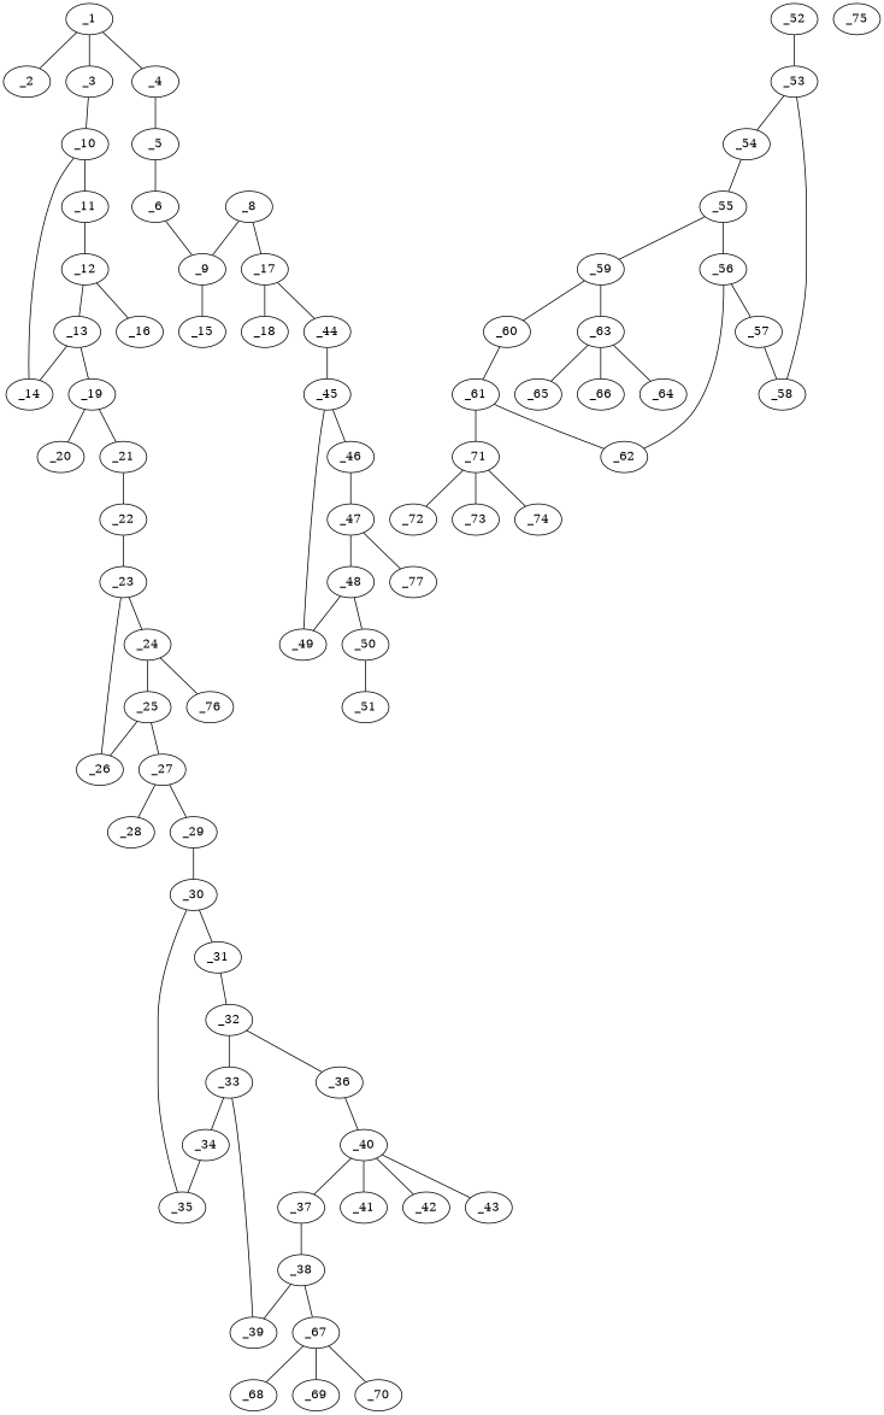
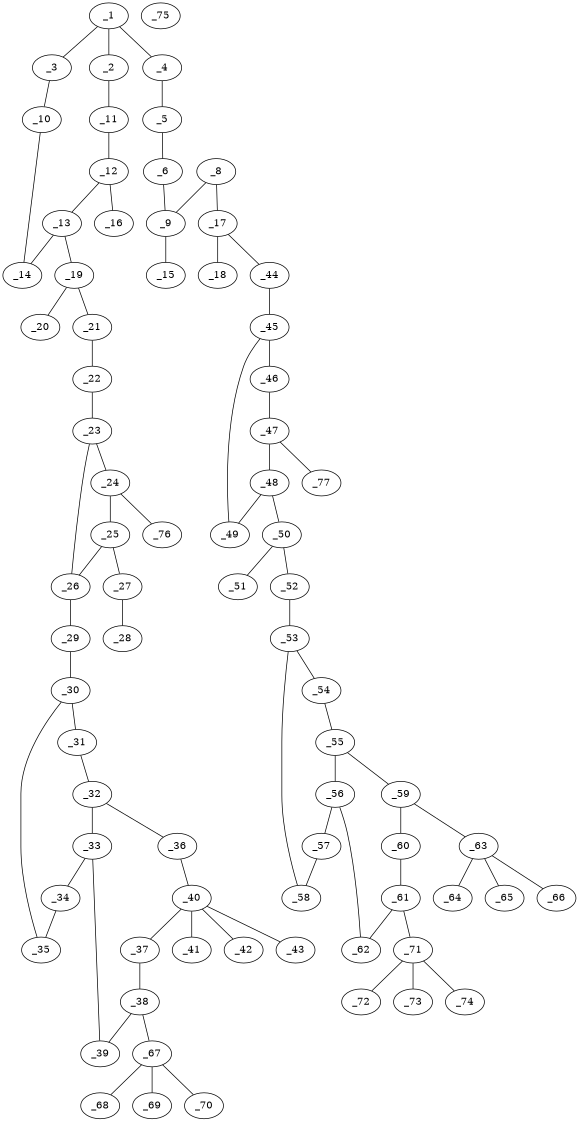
  graph {
    node [charge=0 chem=1 symbol="C  " x=29.7578 y=0.4282]
    edge [valence=1]
    _1 [x=17.0874 y=-0.8445]
    _2 [chem=2 symbol="O  " x=17.0874 y=0.1555]
    _3 [chem=4 symbol="N  " x=17.9534 y=-1.3445]
    _4 [chem=4 symbol="N  " x=16.2214 y=-1.3445]
    _10 [x=18.8195 y=-0.8445]
    _5 [x=15.3554 y=-0.8445]
    _11 [x=18.924 y=0.15]
    _14 [x=19.733 y=-1.2512]
    _6 [x=15.2508 y=0.15]
    _12 [chem=4 symbol="N  " x=19.9021 y=0.3579]
    _9 [chem=4 symbol="N  " x=14.2727 y=0.3579]
    _15 [x=13.8659 y=1.2715]
    _8 [x=13.7727 y=-0.5081]
    _17 [x=12.7782 y=-0.6126]
    _18 [chem=2 symbol="O  " x=12.1904 y=0.1964]
    _44 [chem=4 symbol="N  " x=12.3714 y=-1.5262]
    _45 [x=11.3769 y=-1.6307]
    _13 [x=20.4021 y=-0.5081]
    _16 [x=20.3089 y=1.2715]
    _19 [x=21.3967 y=-0.6126]
    _20 [chem=2 symbol="O  " x=21.8034 y=-1.5262]
    _21 [chem=4 symbol="N  " x=21.9844 y=0.1964]
    _22 [x=22.979 y=0.0918]
    _46 [x=10.8769 y=-2.4967]
    _49 [x=10.7078 y=-0.8875]
    _23 [x=23.479 y=-0.7742]
    _26 [x=23.6481 y=0.835]
    _24 [chem=4 symbol="N  " x=24.4571 y=-0.5663]
    _25 [x=24.5616]
    _76 [x=25.2003 y=-1.2354]
    _27 [x=25.4277 y=0.9282]
    _28 [chem=2 symbol="O  " x=25.4277 y=1.9282]
    _29 [chem=4 symbol="N  " x=26.2937]
    _30 [x=27.1597 y=0.9282]
    _31 [x=28.0257]
    _35 [x=27.1597 y=1.9282]
    _32 [x=28.8918 y=0.9282]
    _33 [x=28.8918 y=1.9282]
    _36
    _34 [x=28.0258 y=2.4282]
    _39 [y=2.4282]
    _40 [chem=5 symbol="S  " y=-0.5718]
    _37 [x=30.6238 y=0.9282]
    _38 [x=30.6238 y=1.9282]
    _41 [chem=2 symbol="O  " y=-1.5718]
    _42 [chem=2 symbol="O  " x=28.7578 y=-0.5718]
    _43 [chem=2 symbol="O  " x=30.7578 y=-0.5718]
    _67 [chem=5 symbol="S  " x=31.4899 y=2.4282]
    _68 [chem=2 symbol="O  " x=32.3559 y=2.9282]
    _69 [chem=2 symbol="O  " x=31.9899 y=1.5622]
    _70 [chem=2 symbol="O  " x=30.9899 y=3.2943]
    _47 [chem=4 symbol="N  " x=9.8987 y=-2.2888]
    _48 [x=9.7942 y=-1.2943]
    _77 [x=9.1556 y=-2.9579]
    _50 [x=8.9282 y=-0.7943]
    _51 [chem=2 symbol="O  " x=8.9282 y=0.2057]
    _52 [chem=4 symbol="N  " x=8.0622 y=-1.2943]
    _53 [x=7.1961 y=-0.7943]
    _54 [x=6.3301 y=-1.2943]
    _58 [x=7.1961 y=0.2057]
    _55 [x=5.4641 y=-0.7943]
    _56 [x=5.4641 y=0.2057]
    _59 [x=4.5981 y=-1.2943]
    _57 [x=6.3301 y=0.7057]
    _62 [x=4.5981 y=0.7057]
    _60 [x=3.732 y=-0.7942]
    _63 [chem=5 symbol="S  " x=4.5981 y=-2.2943]
    _61 [x=3.732 y=0.2058]
    _64 [chem=2 symbol="O  " x=4.5981 y=-3.2943]
    _65 [chem=2 symbol="O  " x=5.5981 y=-2.2943]
    _66 [chem=2 symbol="O  " x=3.5981 y=-2.2942]
    _71 [chem=5 symbol="S  " x=2.866 y=0.7058]
    _72 [chem=2 symbol="O  " x=2 y=1.2058]
    _73 [chem=2 symbol="O  " x=2.366 y=-0.1603]
    _74 [chem=2 symbol="O  " x=3.366 y=1.5718]
    _75 [chem=39 symbol="K  " x=34.3559 y=0]
    _1 -- _2 [valence=2]
    _1 -- _3
    _1 -- _4
    _3 -- _10
    _4 -- _5
-   _10 -- _11 [valence=2]
+   _2 -- _11 [valence=2]
    _10 -- _14
    _5 -- _6 [valence=2]
    _11 -- _12
    _6 -- _9
    _12 -- _13
    _12 -- _16
    _9 -- _15
    _8 -- _9
    _8 -- _17
    _17 -- _18 [valence=2]
    _17 -- _44
    _44 -- _45
    _45 -- _46 [valence=2]
    _45 -- _49
    _13 -- _14 [valence=2]
    _13 -- _19
    _19 -- _20 [valence=2]
    _19 -- _21
    _21 -- _22
    _22 -- _23 [valence=2]
    _46 -- _47
    _23 -- _26
    _23 -- _24
    _24 -- _25
    _24 -- _76
    _25 -- _26 [valence=2]
    _25 -- _27
    _27 -- _28 [valence=2]
-   _27 -- _29
+   _26 -- _29
    _29 -- _30
    _30 -- _31
    _30 -- _35 [valence=2]
    _31 -- _32 [valence=2]
    _32 -- _33
    _32 -- _36
    _33 -- _34 [valence=2]
    _33 -- _39
    _36 -- _40
    _34 -- _35
    _40 -- _37 [valence=2]
    _40 -- _41 [valence=2]
    _40 -- _42 [valence=2]
    _40 -- _43
    _37 -- _38
    _38 -- _39 [valence=2]
    _38 -- _67
    _67 -- _68 [valence=2]
    _67 -- _69 [valence=2]
    _67 -- _70
    _47 -- _48
    _47 -- _77
    _48 -- _49 [valence=2]
    _48 -- _50
    _50 -- _51 [valence=2]
+   _50 -- _52
    _52 -- _53
    _53 -- _54
    _53 -- _58 [valence=2]
    _54 -- _55 [valence=2]
    _55 -- _56
    _55 -- _59
    _56 -- _57 [valence=2]
    _56 -- _62
    _59 -- _60 [valence=2]
    _59 -- _63
    _57 -- _58
    _60 -- _61
    _63 -- _64 [valence=2]
    _63 -- _65 [valence=2]
    _63 -- _66
    _61 -- _62 [valence=2]
    _61 -- _71
    _71 -- _72 [valence=2]
    _71 -- _73 [valence=2]
    _71 -- _74
  }
